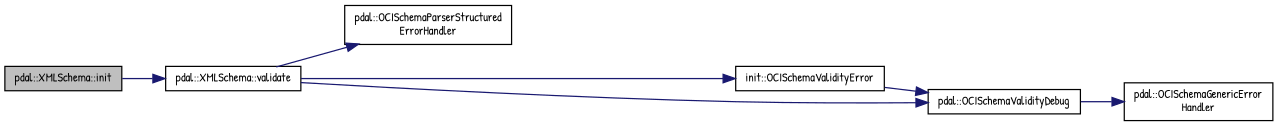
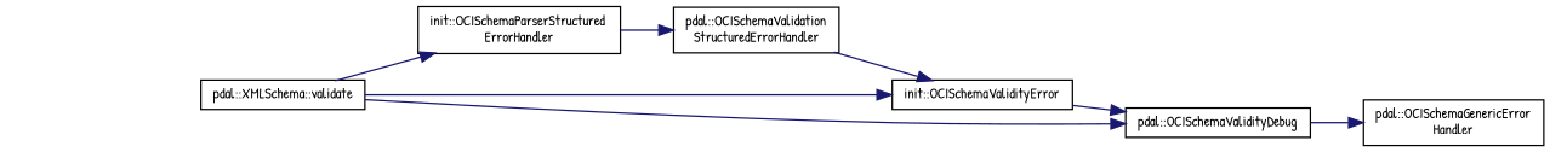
  digraph {
    fontname="Patrick Hand"
    rankdir=LR
    node [color=black fillcolor=white fontname="Patrick Hand" fontsize=10 shape=record style=filled]
    edge [color=midnightblue fontname="Patrick Hand" fontsize=10 labelfontname=Helvetica labelfontsize=10 style=solid]
-   n1 [fillcolor=grey75 fontcolor=black height=0.2 label="pdal::XMLSchema::init" width=0.4]
    n2 [height=0.2 label="pdal::XMLSchema::validate" width=0.4]
    n3 [height=0.2 label="pdal::OCISchemaGenericError\lHandler" width=0.4]
-   n4 [height=0.2 label="pdal::OCISchemaParserStructured\lErrorHandler" width=0.4]
+   n4 [height=0.2 label="init::OCISchemaParserStructured\lErrorHandler" width=0.4]
    n5 [height=0.2 label="init::OCISchemaValidityError" width=0.4]
    n6 [height=0.2 label="pdal::OCISchemaValidityDebug" width=0.4]
-   n1 -> n2
+   n7 [height=0.2 label="pdal::OCISchemaValidation\lStructuredErrorHandler" width=0.4]
    n2 -> n4
    n2 -> n5
    n2 -> n6
+   n4 -> n7
    n5 -> n6
    n6 -> n3
+   n7 -> n5
  }
